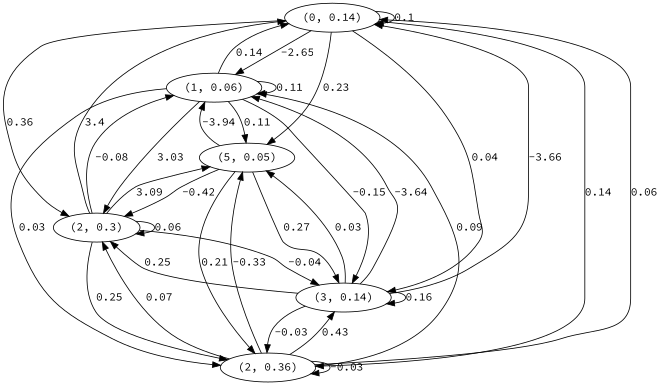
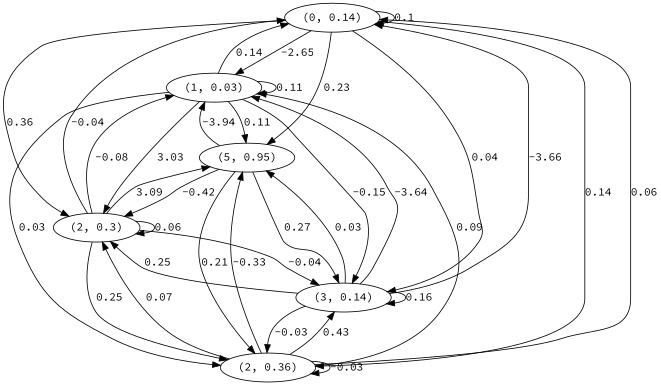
  digraph {
    fontname="Source Code Pro"
    node [fontname="Source Code Pro"]
    edge [fontname="Source Code Pro"]
    n1 [label="(0, 0.14)"]
-   n2 [label="(1, 0.06)"]
+   n2 [label="(1, 0.03)"]
    n3 [label="(2, 0.36)"]
    n4 [label="(3, 0.14)"]
    n5 [label="(2, 0.3)"]
-   n6 [label="(5, 0.05)"]
+   n6 [label="(5, 0.95)"]
    n1 -> n1 [label=0.1]
    n1 -> n2 [label=-2.65]
    n1 -> n3 [label=0.14]
    n1 -> n4 [label=0.04]
    n1 -> n5 [label=0.36]
    n1 -> n6 [label=0.23]
    n2 -> n1 [label=0.14]
    n2 -> n2 [label=0.11]
    n2 -> n3 [label=0.03]
    n2 -> n4 [label=-0.15]
    n2 -> n5 [label=3.03]
    n2 -> n6 [label=0.11]
    n3 -> n1 [label=0.06]
    n3 -> n2 [label=0.09]
    n3 -> n3 [label=-0.03]
    n3 -> n4 [label=0.43]
    n3 -> n5 [label=0.07]
    n3 -> n6 [label=-0.33]
    n4 -> n1 [label=-3.66]
    n4 -> n2 [label=-3.64]
    n4 -> n3 [label=-0.03]
    n4 -> n4 [label=0.16]
    n4 -> n5 [label=0.25]
    n4 -> n6 [label=0.03]
-   n5 -> n1 [label=3.4]
+   n5 -> n1 [label=-0.04]
    n5 -> n2 [label=-0.08]
    n5 -> n3 [label=0.25]
    n5 -> n4 [label=-0.04]
    n5 -> n5 [label=0.06]
    n5 -> n6 [label=3.09]
    n6 -> n2 [label=-3.94]
    n6 -> n3 [label=0.21]
    n6 -> n4 [label=0.27]
    n6 -> n5 [label=-0.42]
  }
